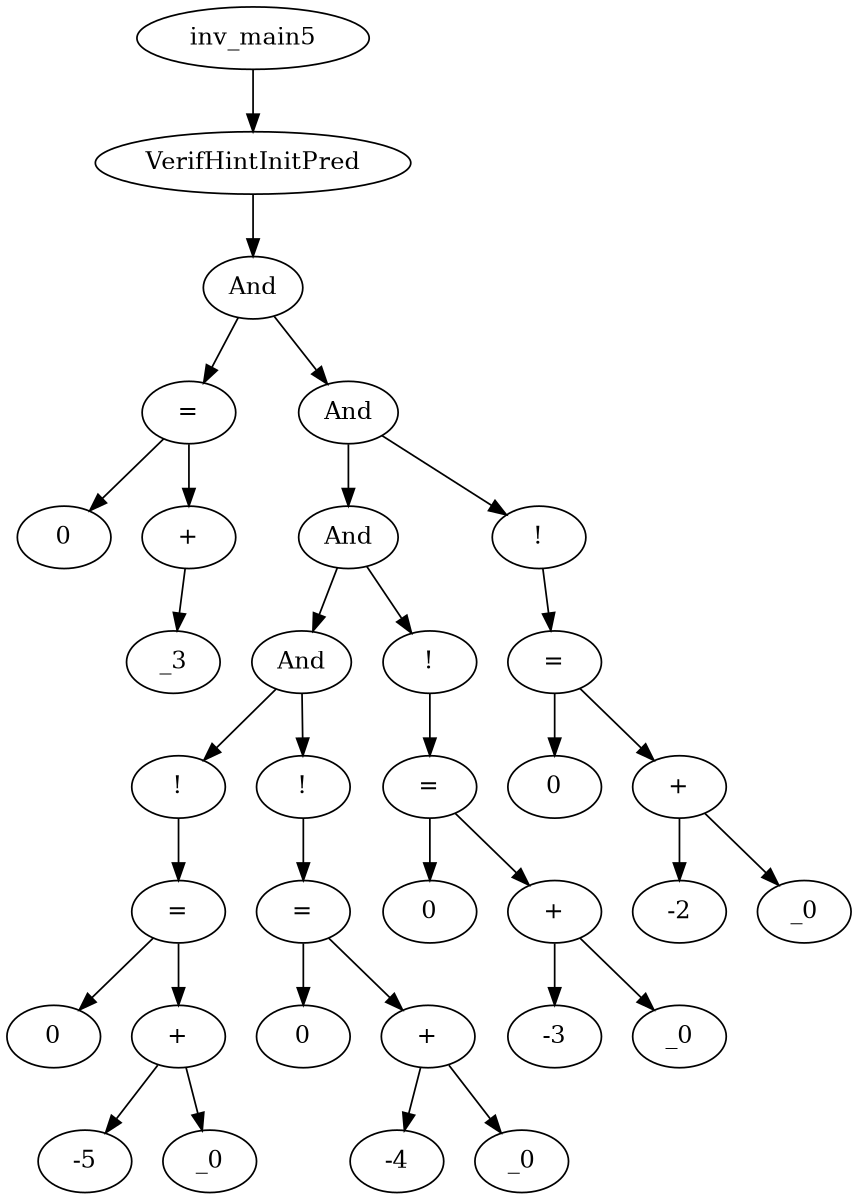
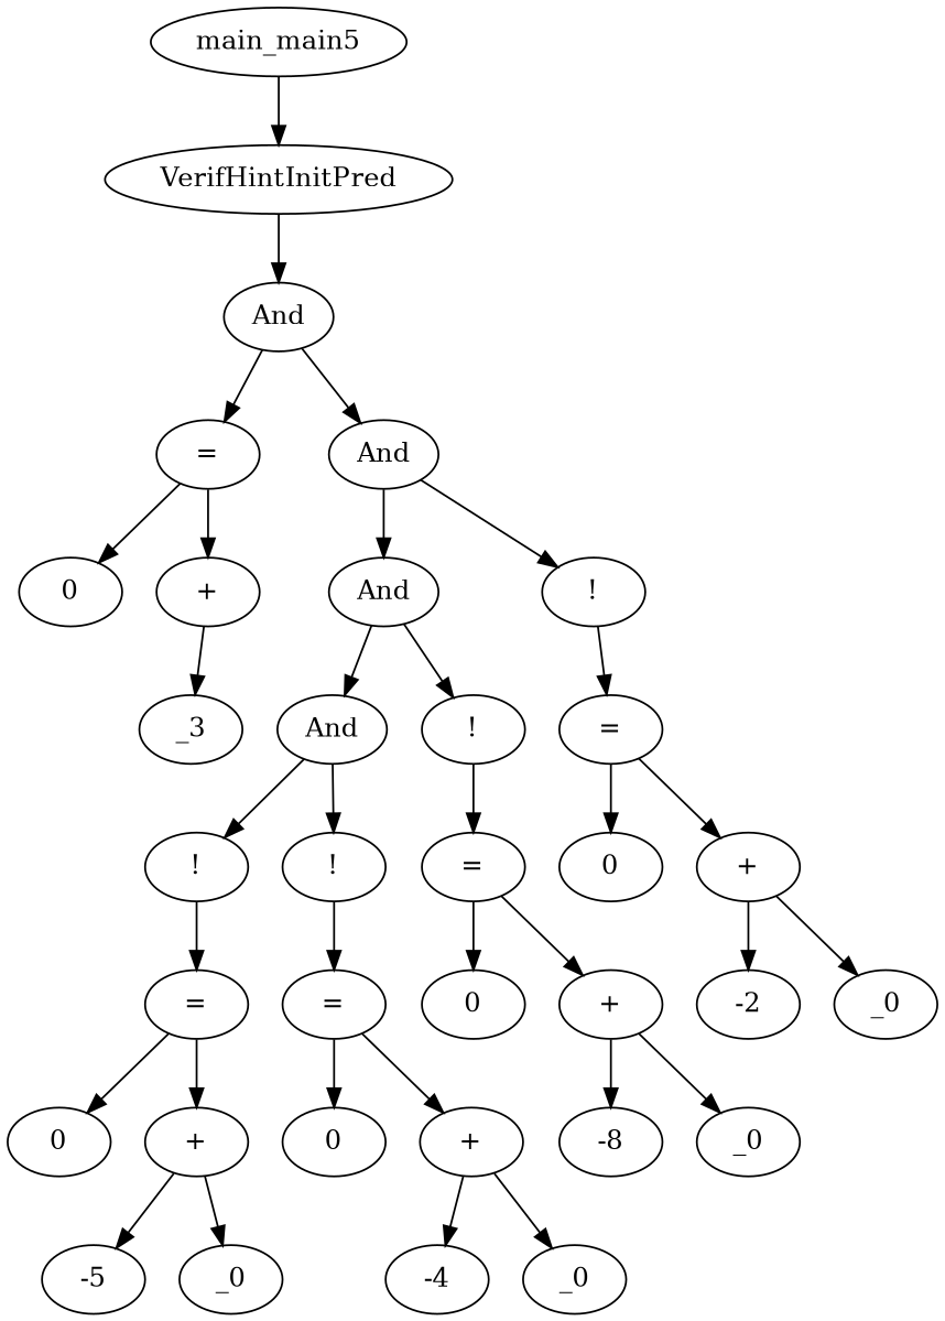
  digraph {
-   n1 [label=inv_main5]
+   n1 [label=main_main5]
    n2 [label=VerifHintInitPred]
    n3 [label=And]
    n4 [label="="]
    n5 [label=And]
    n6 [label=0]
    n7 [label="+"]
    n8 [label=And]
    n9 [label="!"]
    n10 [label=_3]
    n11 [label=And]
    n12 [label="!"]
    n13 [label="="]
    n14 [label="!"]
    n15 [label="!"]
    n16 [label="="]
    n17 [label="="]
    n18 [label="="]
    n19 [label=0]
    n20 [label="+"]
    n21 [label=-5]
    n22 [label=_0]
    n23 [label=0]
    n24 [label="+"]
    n25 [label=-4]
    n26 [label=_0]
    n27 [label=0]
    n28 [label="+"]
-   n29 [label=-3]
+   n29 [label=-8]
    n30 [label=_0]
    n31 [label=0]
    n32 [label="+"]
    n33 [label=-2]
    n34 [label=_0]
    n1 -> n2
    n2 -> n3
    n3 -> n4
    n3 -> n5
    n4 -> n6
    n4 -> n7
    n5 -> n8
    n5 -> n9
    n7 -> n10
    n8 -> n11
    n8 -> n12
    n9 -> n13
    n11 -> n14
    n11 -> n15
    n12 -> n16
    n13 -> n31
    n13 -> n32
    n14 -> n17
    n15 -> n18
    n16 -> n27
    n16 -> n28
    n17 -> n19
    n17 -> n20
    n18 -> n23
    n18 -> n24
    n20 -> n21
    n20 -> n22
    n24 -> n25
    n24 -> n26
    n28 -> n29
    n28 -> n30
    n32 -> n33
    n32 -> n34
  }
